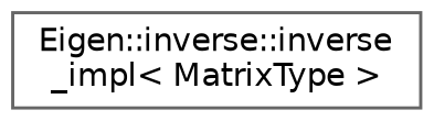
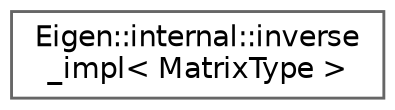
  digraph {
    rankdir=TB
-   n1 [color=grey40 fillcolor=white fontname=Helvetica fontsize=10 height=0.2 label="Eigen::inverse::inverse\l_impl\< MatrixType \>" shape=box style=filled width=0.4]
+   n1 [color=grey40 fillcolor=white fontname=Helvetica fontsize=10 height=0.2 label="Eigen::internal::inverse\l_impl\< MatrixType \>" shape=box style=filled width=0.4]
  }
